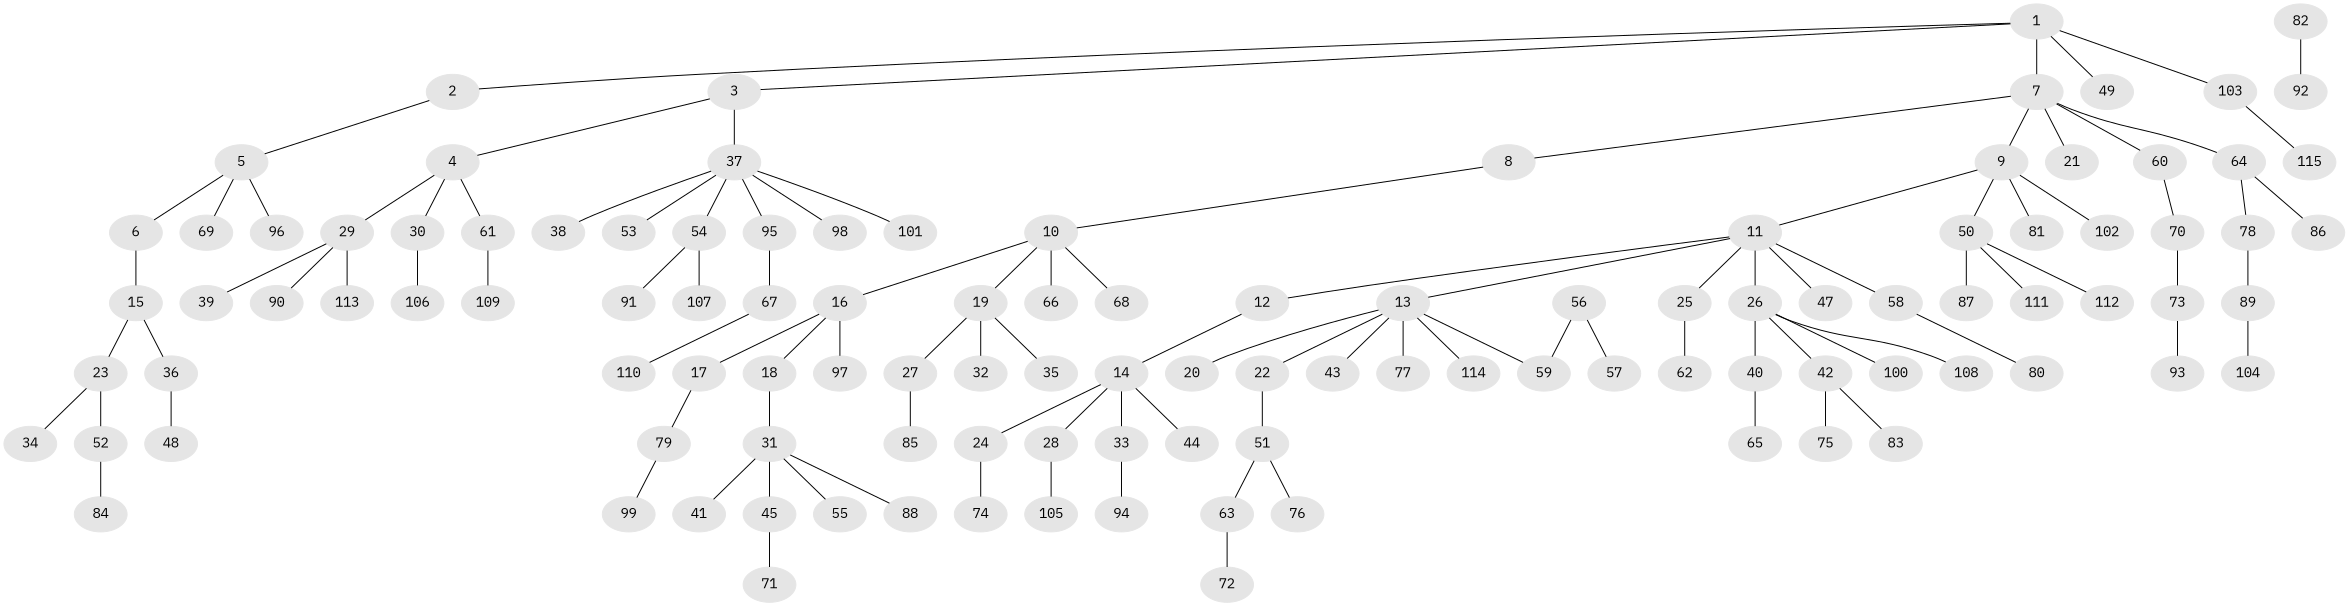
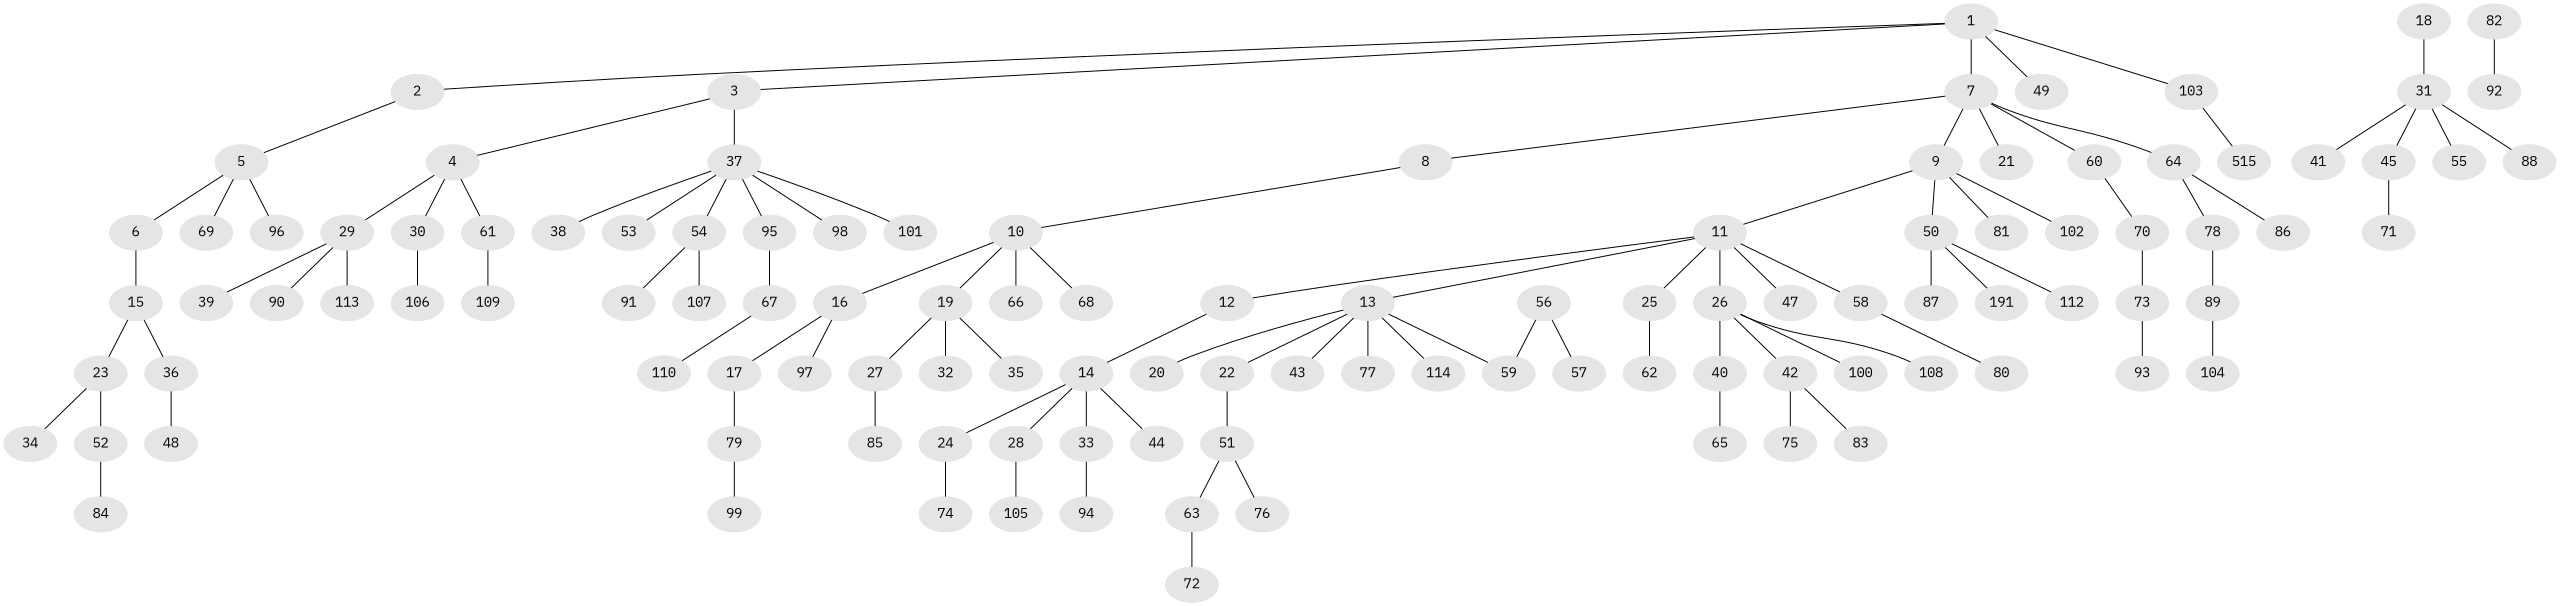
  graph {
    fontname="IBM Plex Mono"
    node [color=gray90 fontname="IBM Plex Mono" style=filled]
    edge [fontname="IBM Plex Mono"]
    1
    2
    3
    7
    49
    103
    5
    4
    37
    8
    9
    21
    60
    64
-   115
+   115 [label=515]
    6
    69
    96
    29
    30
    61
    38
    53
    54
    95
    98
    101
    39
    90
    113
    106
    109
    15
    23
    36
    10
    11
    50
    81
    102
    70
    78
    86
    16
    19
    66
    68
    12
    13
    25
    26
    47
    58
    87
-   111
+   111 [label=191]
    112
    17
    18
    97
    27
    32
    35
    14
    20
    22
    43
    77
    114
    59
    62
    40
    42
    100
    108
    80
    24
    28
    33
    44
    51
    56
    57
    74
    105
    94
    34
    52
    48
    79
    31
    67
    110
    99
    41
    45
    55
    88
    85
    63
    76
    84
    65
    75
    83
    71
    91
    107
    82
    92
    72
    73
    89
    93
    104
    1 -- 2
    1 -- 3
    1 -- 7
    1 -- 49
    1 -- 103
    2 -- 5
    3 -- 4
    3 -- 37
    7 -- 8
    7 -- 9
    7 -- 21
    7 -- 60
    7 -- 64
    103 -- 115
    5 -- 6
    5 -- 69
    5 -- 96
    4 -- 29
    4 -- 30
    4 -- 61
    37 -- 38
    37 -- 53
    37 -- 54
    37 -- 95
    37 -- 98
    37 -- 101
    8 -- 10
    9 -- 11
    9 -- 50
    9 -- 81
    9 -- 102
    60 -- 70
    64 -- 78
    64 -- 86
    6 -- 15
    29 -- 39
    29 -- 90
    29 -- 113
    30 -- 106
    61 -- 109
    54 -- 91
    54 -- 107
    95 -- 67
    15 -- 23
    15 -- 36
    23 -- 34
    23 -- 52
    36 -- 48
    10 -- 16
    10 -- 19
    10 -- 66
    10 -- 68
    11 -- 12
    11 -- 13
    11 -- 25
    11 -- 26
    11 -- 47
    11 -- 58
    50 -- 87
    50 -- 111
    50 -- 112
    70 -- 73
    78 -- 89
    16 -- 17
-   16 -- 18
    16 -- 97
    19 -- 27
    19 -- 32
    19 -- 35
    12 -- 14
    13 -- 20
    13 -- 22
    13 -- 43
    13 -- 77
    13 -- 114
    13 -- 59
    25 -- 62
    26 -- 40
    26 -- 42
    26 -- 100
    26 -- 108
    58 -- 80
    17 -- 79
    18 -- 31
    27 -- 85
    14 -- 24
    14 -- 28
    14 -- 33
    14 -- 44
    22 -- 51
    40 -- 65
    42 -- 75
    42 -- 83
    24 -- 74
    28 -- 105
    33 -- 94
    51 -- 63
    51 -- 76
    56 -- 59
    56 -- 57
    52 -- 84
    79 -- 99
    31 -- 41
    31 -- 45
    31 -- 55
    31 -- 88
    67 -- 110
    45 -- 71
    63 -- 72
    82 -- 92
    73 -- 93
    89 -- 104
  }
